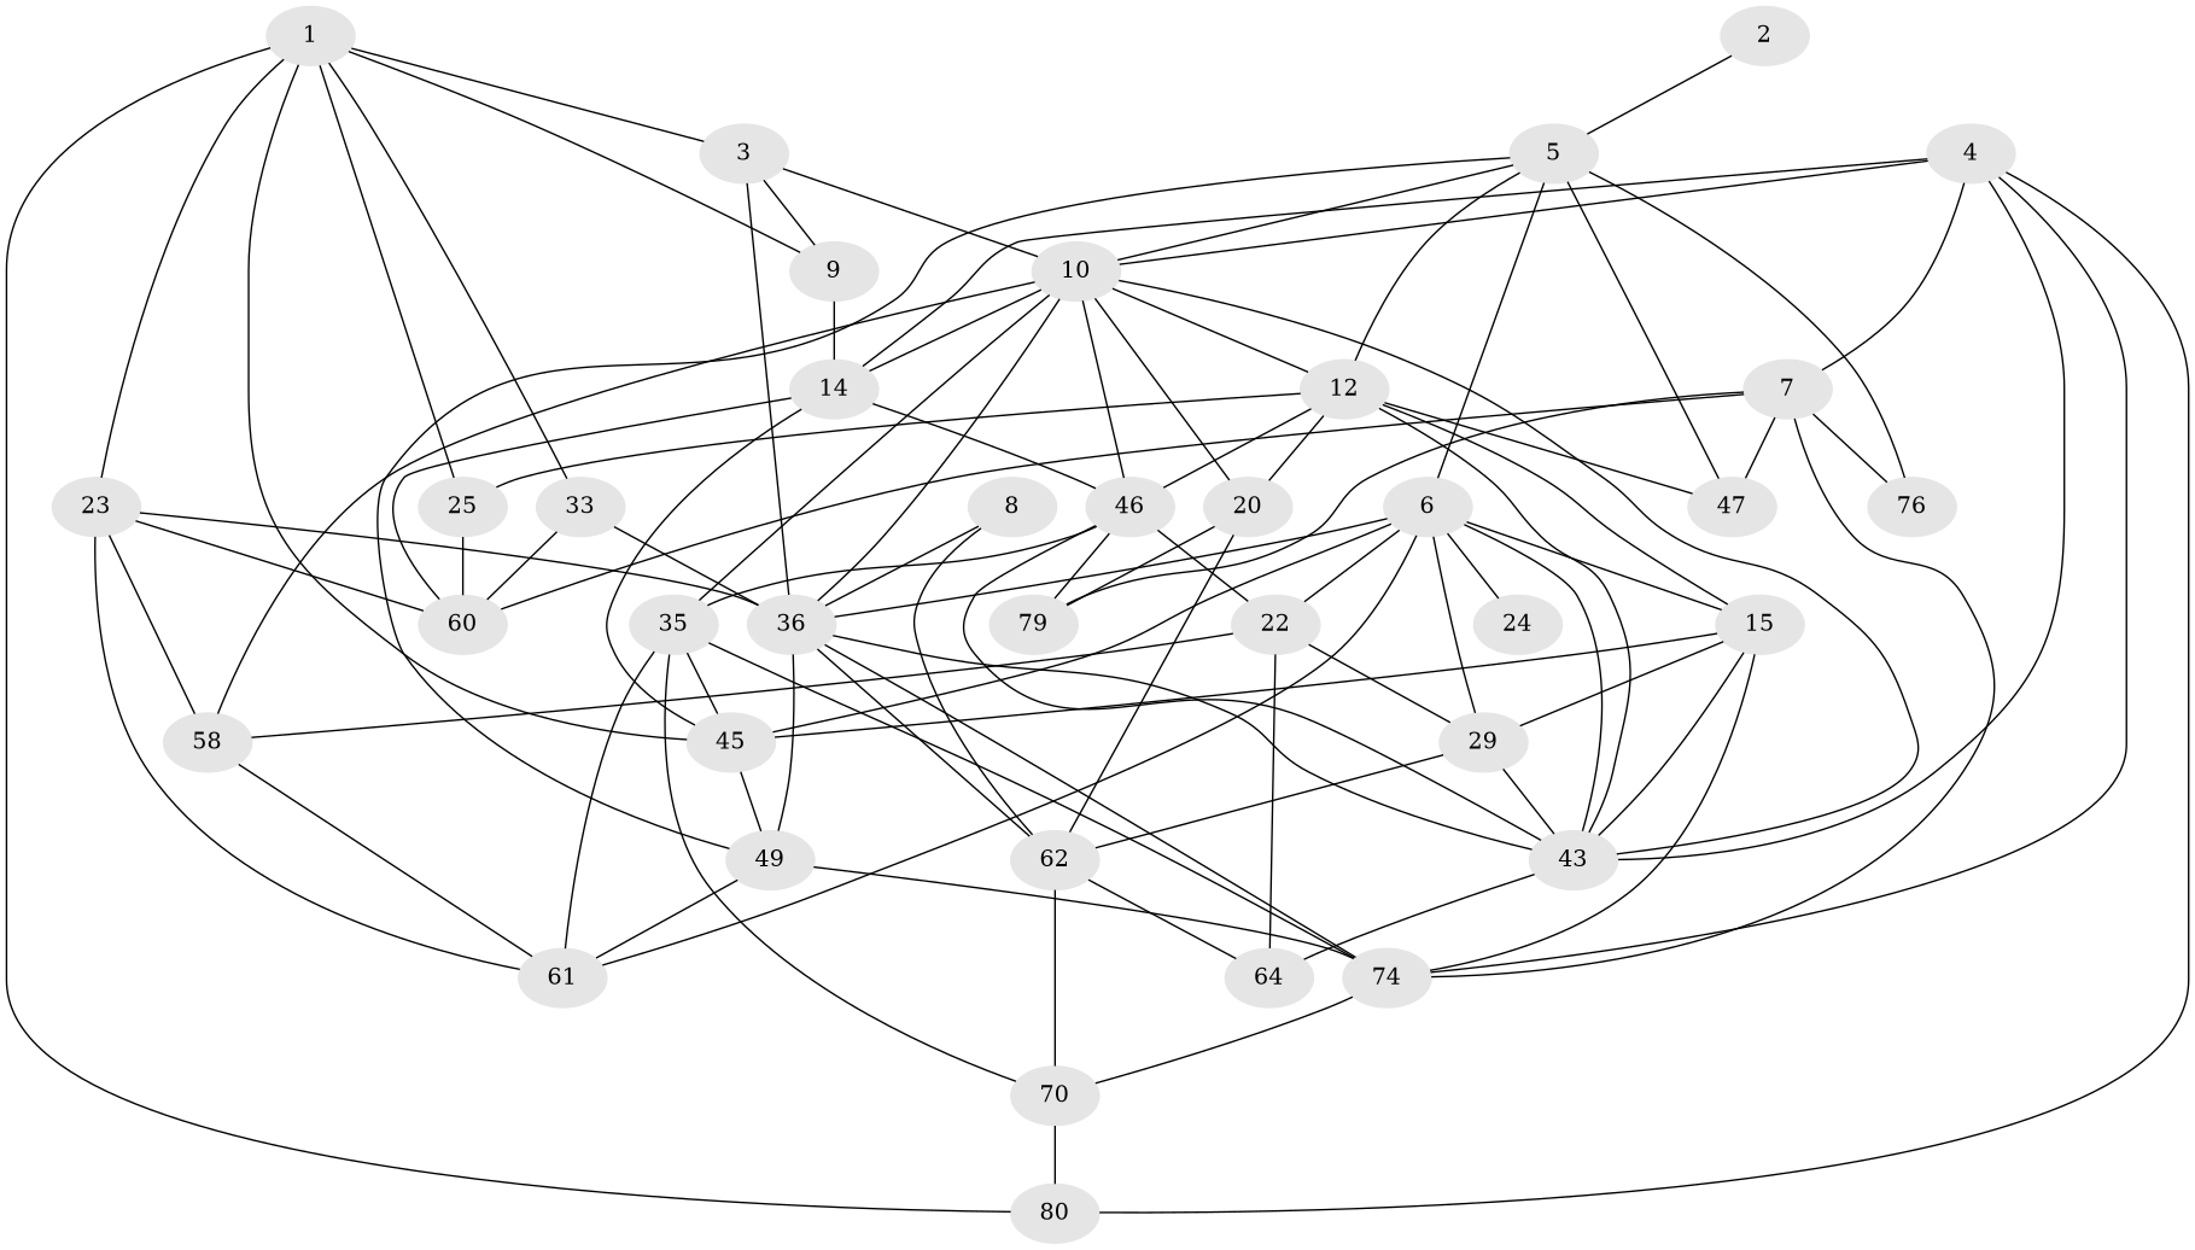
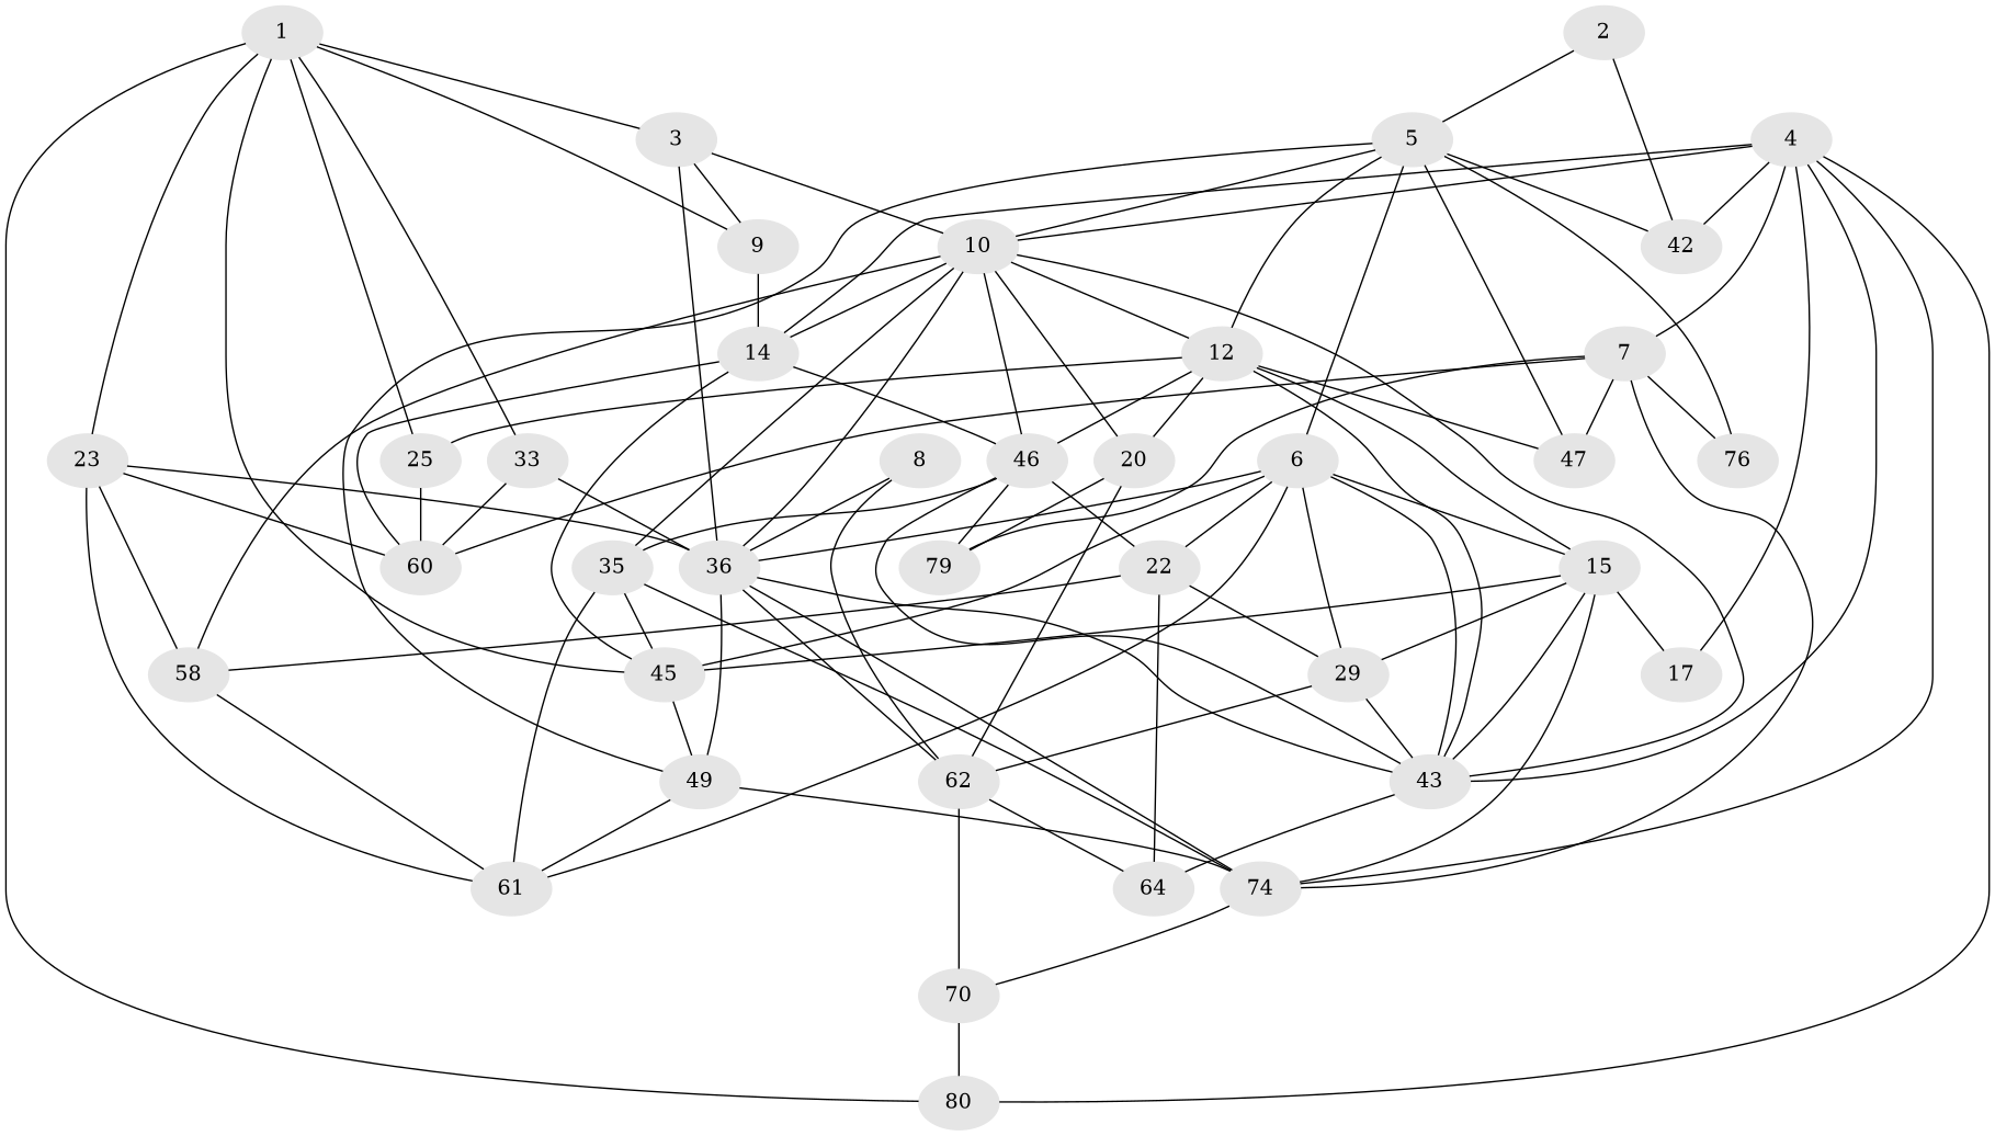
  graph {
    node [color=gray90 style=filled]
    1 [super="+67"]
    3 [super="+13+18"]
    9
    23
    25
    33
    45 [super="+54"]
    80
    10 [super="+48+78+11"]
    36 [super="+51"]
    14 [super="+28"]
    61 [super="+66"]
    60
    58
    49 [super="+68"]
    5 [super="+31"]
+   42
    6 [super="+52+37+34"]
    12 [super="+75+21"]
    47
    76
    2
    43 [super="+55+50"]
    n24 [label=46 super="+40+77"]
    20 [super="+41+63"]
    35 [super="+38"]
    74
    62
    4 [super="+65"]
+   17
    7 [super="+27"]
    64
    70
    15 [super="+19"]
    22
-   24
    29 [super="+69"]
    79
    8
    1 -- 3
    1 -- 9
    1 -- 23
    1 -- 25
    1 -- 33
    1 -- 45
    1 -- 80
    3 -- 9
    3 -- 10
    3 -- 36 [weight=3]
    9 -- 14
    23 -- 36
    23 -- 61
    23 -- 60
    23 -- 58
    25 -- 60
    33 -- 36
    33 -- 60
    45 -- 49
    10 -- 36 [weight=2]
    10 -- 14 [weight=3]
    10 -- 58
    10 -- 12
    10 -- 43
    10 -- n24
    10 -- 20
    10 -- 35
    36 -- 49 [weight=2]
    36 -- 43
    36 -- 74
    36 -- 62
    14 -- 45
    14 -- 60
    14 -- n24
    58 -- 61
    49 -- 61
    49 -- 74
    5 -- 10
    5 -- 49
+   5 -- 42
    5 -- 6
    5 -- 12
    5 -- 47
    5 -- 76
    6 -- 45
    6 -- 36
    6 -- 61 [weight=3]
    6 -- 43
    6 -- 15
    6 -- 22
-   6 -- 24 [weight=2]
    6 -- 29
    12 -- 25
    12 -- 47
    12 -- 43
    12 -- n24
    12 -- 20 [weight=2]
    12 -- 15 [weight=2]
    2 -- 5
+   2 -- 42
    43 -- 64
    n24 -- 43
    n24 -- 35
    n24 -- 22
    n24 -- 79
    20 -- 62
    20 -- 79
    35 -- 45 [weight=2]
    35 -- 61
    35 -- 74
-   35 -- 70
    74 -- 70
    62 -- 64
    62 -- 70
    4 -- 80
    4 -- 10
    4 -- 14
+   4 -- 42
    4 -- 43
    4 -- 74
+   4 -- 17
    4 -- 7
    7 -- 60
    7 -- 47
    7 -- 76 [weight=2]
    7 -- 74
    7 -- 79
    70 -- 80
    15 -- 45
    15 -- 43
    15 -- 74
+   15 -- 17
    15 -- 29 [weight=2]
    22 -- 58
    22 -- 64
    22 -- 29
    29 -- 43
    29 -- 62
    8 -- 36
    8 -- 62
  }
